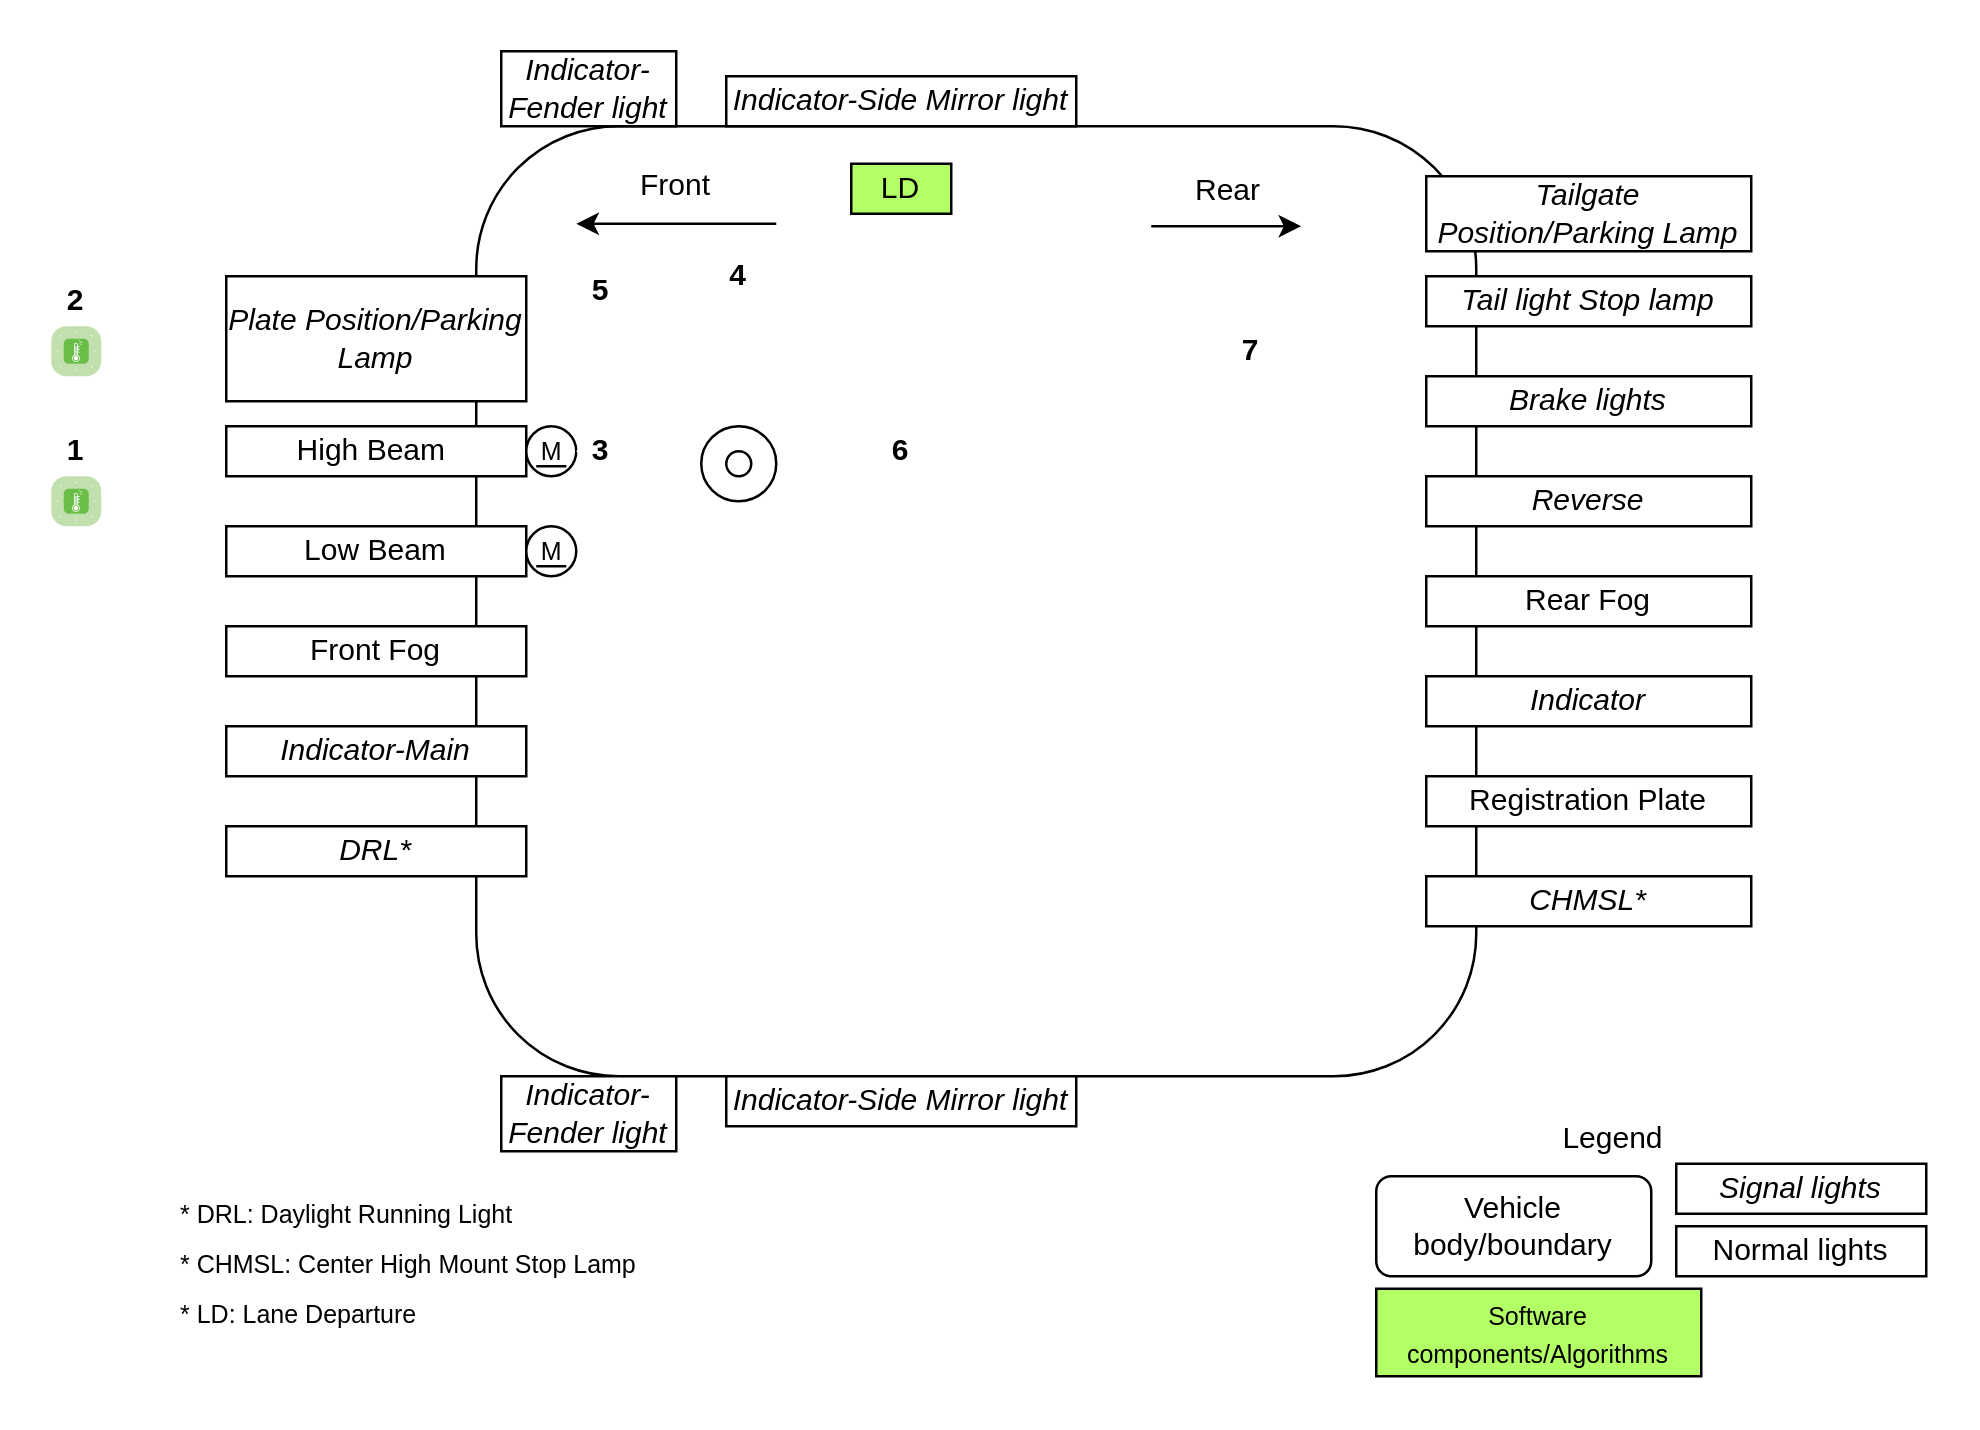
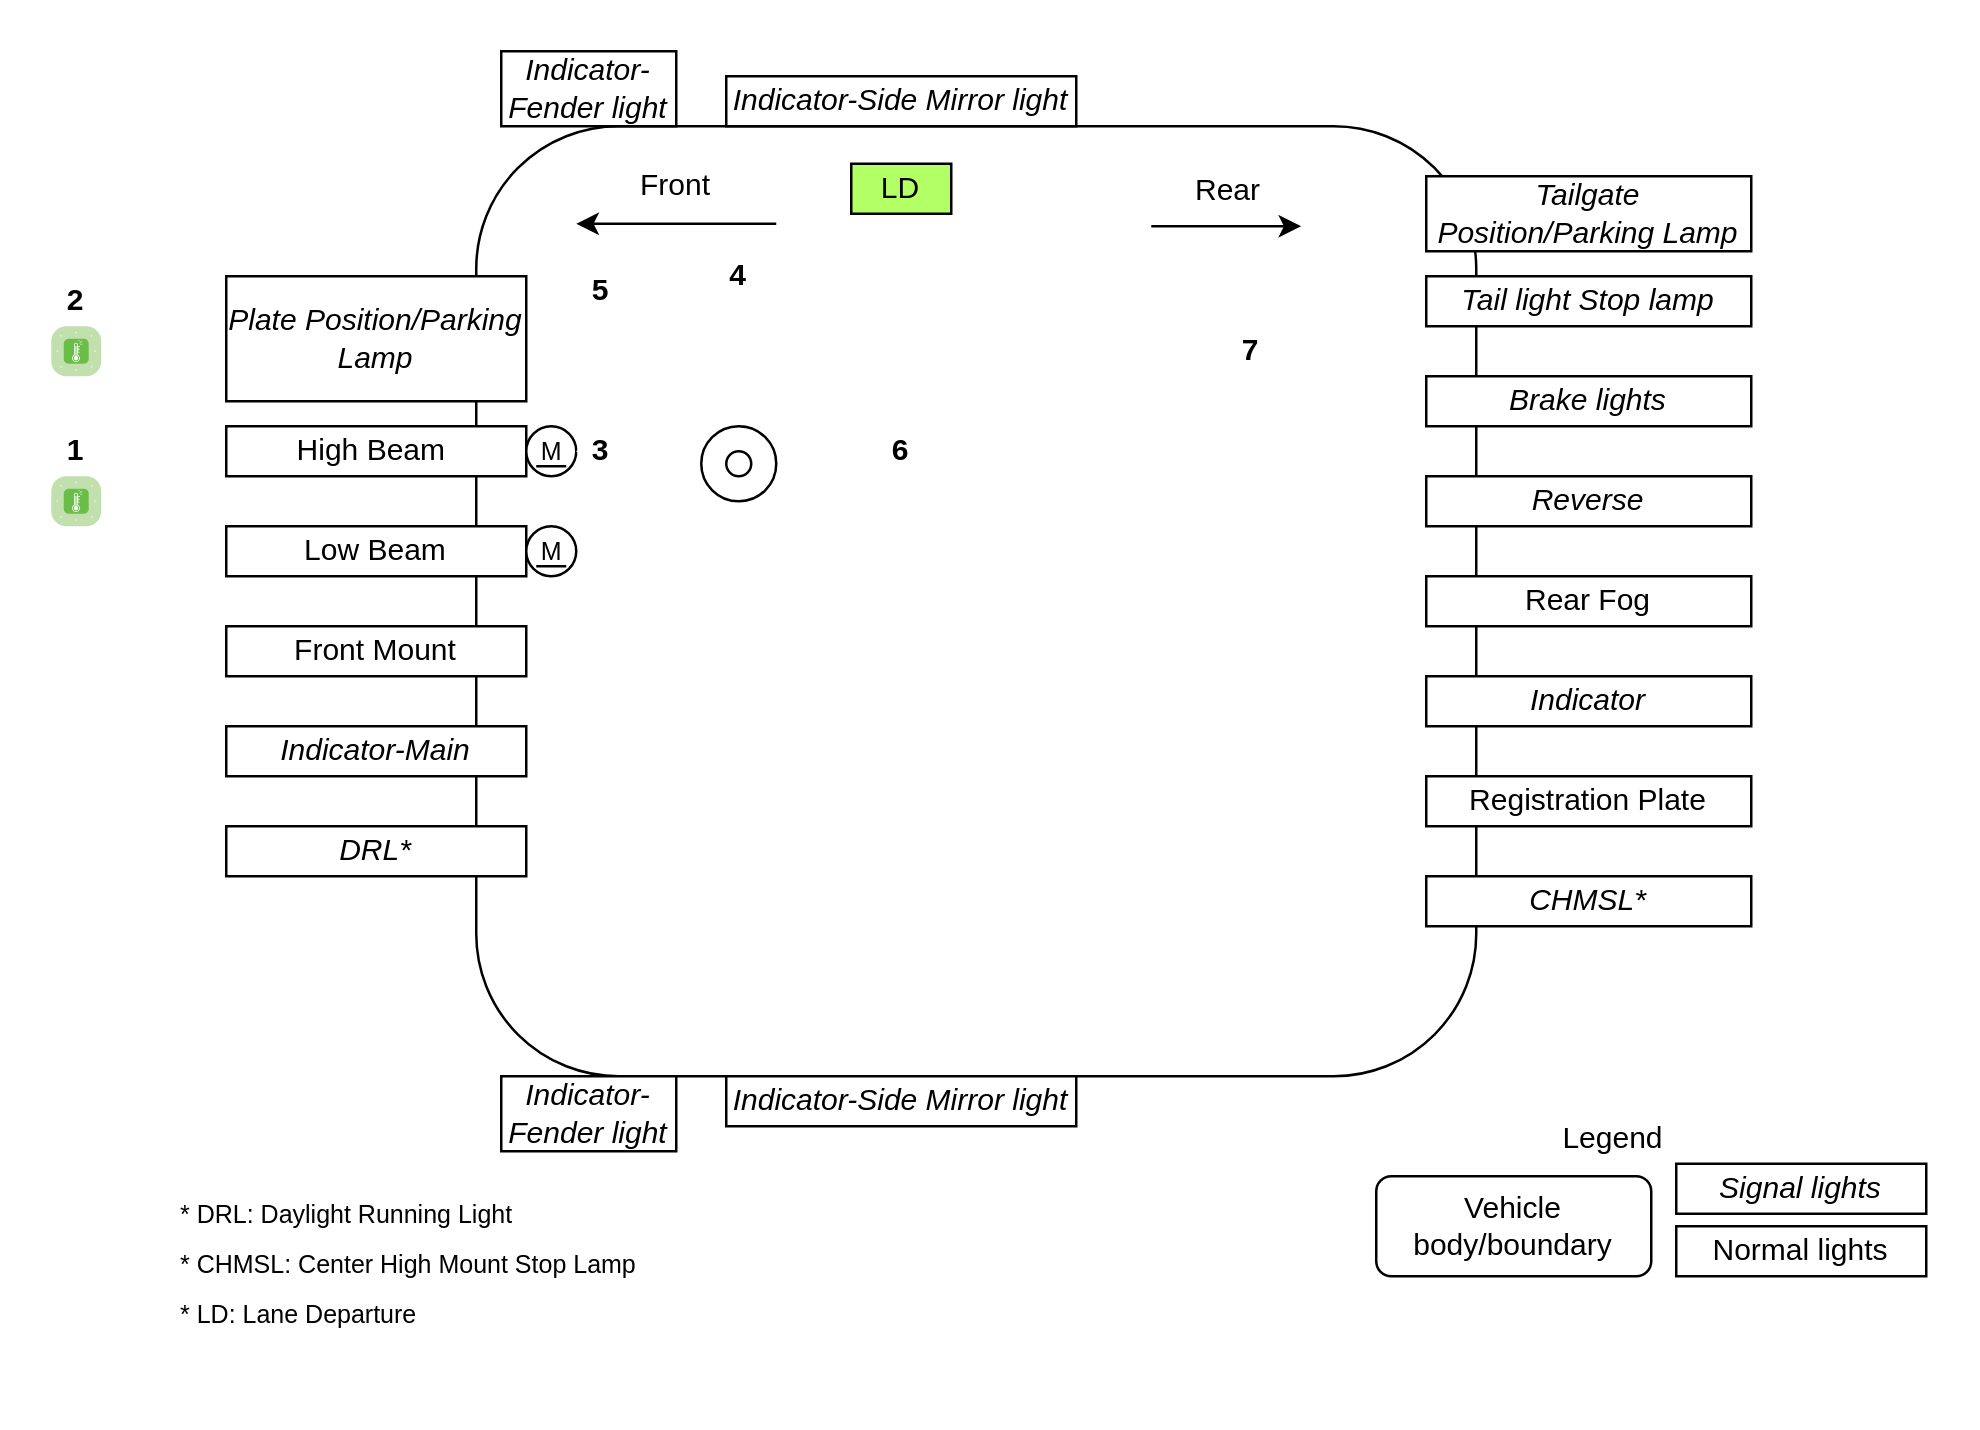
  <mxCell id="0" />
  <mxCell id="1" parent="0" />
  <mxCell id="2" value="" style="rounded=1;whiteSpace=wrap;html=1;fillColor=none;" vertex="1" parent="1"><mxGeometry x="190" y="50" width="400" height="380" as="geometry" /></mxCell>
  <mxCell id="3" value="&lt;i&gt;Plate Position/Parking Lamp&lt;/i&gt;" style="rounded=0;whiteSpace=wrap;html=1;" vertex="1" parent="1"><mxGeometry x="90" y="110" width="120" height="50" as="geometry" /></mxCell>
  <mxCell id="4" value="High Beam&amp;nbsp;" style="rounded=0;whiteSpace=wrap;html=1;" vertex="1" parent="1"><mxGeometry x="90" y="170" width="120" height="20" as="geometry" /></mxCell>
  <mxCell id="5" value="Low Beam" style="rounded=0;whiteSpace=wrap;html=1;" vertex="1" parent="1"><mxGeometry x="90" y="210" width="120" height="20" as="geometry" /></mxCell>
- <mxCell id="6" value="Front Fog" style="rounded=0;whiteSpace=wrap;html=1;" vertex="1" parent="1"><mxGeometry x="90" y="250" width="120" height="20" as="geometry" /></mxCell>
+ <mxCell id="6" value="Front Mount" style="rounded=0;whiteSpace=wrap;html=1;" vertex="1" parent="1"><mxGeometry x="90" y="250" width="120" height="20" as="geometry" /></mxCell>
  <mxCell id="7" value="&lt;i&gt;Indicator-Fender light&lt;/i&gt;" style="rounded=0;whiteSpace=wrap;html=1;" vertex="1" parent="1"><mxGeometry x="200" y="20" width="70" height="30" as="geometry" /></mxCell>
  <mxCell id="8" value="&lt;i&gt;DRL*&lt;/i&gt;" style="rounded=0;whiteSpace=wrap;html=1;" vertex="1" parent="1"><mxGeometry x="90" y="330" width="120" height="20" as="geometry" /></mxCell>
  <mxCell id="9" value="&lt;i&gt;Indicator-Main&lt;/i&gt;" style="rounded=0;whiteSpace=wrap;html=1;" vertex="1" parent="1"><mxGeometry x="90" y="290" width="120" height="20" as="geometry" /></mxCell>
  <mxCell id="10" value="&lt;i&gt;Indicator-Side Mirror light&lt;/i&gt;" style="rounded=0;whiteSpace=wrap;html=1;" vertex="1" parent="1"><mxGeometry x="290" y="30" width="140" height="20" as="geometry" /></mxCell>
  <mxCell id="11" value="&lt;i&gt;Indicator-Fender light&lt;/i&gt;" style="rounded=0;whiteSpace=wrap;html=1;" vertex="1" parent="1"><mxGeometry x="200" y="430" width="70" height="30" as="geometry" /></mxCell>
  <mxCell id="12" value="&lt;i&gt;Indicator-Side Mirror light&lt;/i&gt;" style="rounded=0;whiteSpace=wrap;html=1;" vertex="1" parent="1"><mxGeometry x="290" y="430" width="140" height="20" as="geometry" /></mxCell>
  <mxCell id="13" value="&lt;i&gt;Tailgate Position/Parking Lamp&lt;/i&gt;" style="rounded=0;whiteSpace=wrap;html=1;" vertex="1" parent="1"><mxGeometry x="570" y="70" width="130" height="30" as="geometry" /></mxCell>
  <mxCell id="14" value="&lt;i&gt;Tail light Stop lamp&lt;/i&gt;" style="rounded=0;whiteSpace=wrap;html=1;" vertex="1" parent="1"><mxGeometry x="570" y="110" width="130" height="20" as="geometry" /></mxCell>
  <mxCell id="15" value="&lt;i&gt;Brake lights&lt;/i&gt;" style="rounded=0;whiteSpace=wrap;html=1;" vertex="1" parent="1"><mxGeometry x="570" y="150" width="130" height="20" as="geometry" /></mxCell>
  <mxCell id="16" value="&lt;i&gt;Reverse&lt;/i&gt;" style="rounded=0;whiteSpace=wrap;html=1;" vertex="1" parent="1"><mxGeometry x="570" y="190" width="130" height="20" as="geometry" /></mxCell>
  <mxCell id="17" value="&lt;i&gt;Indicator&lt;/i&gt;" style="rounded=0;whiteSpace=wrap;html=1;" vertex="1" parent="1"><mxGeometry x="570" y="270" width="130" height="20" as="geometry" /></mxCell>
  <mxCell id="18" value="Rear Fog" style="rounded=0;whiteSpace=wrap;html=1;" vertex="1" parent="1"><mxGeometry x="570" y="230" width="130" height="20" as="geometry" /></mxCell>
  <mxCell id="19" value="Registration Plate" style="rounded=0;whiteSpace=wrap;html=1;" vertex="1" parent="1"><mxGeometry x="570" y="310" width="130" height="20" as="geometry" /></mxCell>
  <mxCell id="20" value="&lt;i&gt;CHMSL*&lt;/i&gt;" style="rounded=0;whiteSpace=wrap;html=1;" vertex="1" parent="1"><mxGeometry x="570" y="350" width="130" height="20" as="geometry" /></mxCell>
  <mxCell id="21" value="* DRL: Daylight Running Light" style="text;html=1;strokeColor=none;fillColor=none;align=left;verticalAlign=middle;whiteSpace=wrap;rounded=0;fontSize=10;" vertex="1" parent="1"><mxGeometry x="70" y="480" width="170" height="10" as="geometry" /></mxCell>
  <mxCell id="22" value="* CHMSL: Center High Mount Stop Lamp" style="text;html=1;strokeColor=none;fillColor=none;align=left;verticalAlign=middle;whiteSpace=wrap;rounded=0;fontSize=10;" vertex="1" parent="1"><mxGeometry x="70" y="500" width="190" height="10" as="geometry" /></mxCell>
  <mxCell id="23" value="M" style="dashed=0;outlineConnect=0;align=center;html=1;shape=mxgraph.pid.engines.electric_motor_(dc);fontSize=10;" vertex="1" parent="1"><mxGeometry x="210" y="210" width="20" height="20" as="geometry" /></mxCell>
  <mxCell id="24" value="" style="group" connectable="0" vertex="1" parent="1"><mxGeometry x="280" y="170" width="30" height="30" as="geometry" /></mxCell>
  <mxCell id="25" value="" style="ellipse;whiteSpace=wrap;html=1;aspect=fixed;" vertex="1" parent="24"><mxGeometry width="30" height="30" as="geometry" /></mxCell>
  <mxCell id="26" value="" style="ellipse;whiteSpace=wrap;html=1;aspect=fixed;" vertex="1" parent="24"><mxGeometry x="10" y="10" width="10" height="10" as="geometry" /></mxCell>
  <mxCell id="27" value="" style="verticalLabelPosition=bottom;sketch=0;html=1;fillColor=#6ABD46;strokeColor=#ffffff;verticalAlign=top;align=center;points=[[0.085,0.085,0],[0.915,0.085,0],[0.915,0.915,0],[0.085,0.915,0],[0.25,0,0],[0.5,0,0],[0.75,0,0],[1,0.25,0],[1,0.5,0],[1,0.75,0],[0.75,1,0],[0.5,1,0],[0.25,1,0],[0,0.75,0],[0,0.5,0],[0,0.25,0]];pointerEvents=1;shape=mxgraph.cisco_safe.compositeIcon;bgIcon=mxgraph.cisco_safe.architecture.generic_appliance;resIcon=mxgraph.cisco_safe.architecture.sensor;" vertex="1" parent="1"><mxGeometry x="20" y="190" width="20" height="20" as="geometry" /></mxCell>
  <mxCell id="28" value="M" style="dashed=0;outlineConnect=0;align=center;html=1;shape=mxgraph.pid.engines.electric_motor_(dc);fontSize=10;" vertex="1" parent="1"><mxGeometry x="210" y="170" width="20" height="20" as="geometry" /></mxCell>
  <mxCell id="29" value="&lt;b&gt;3&lt;/b&gt;" style="rhombus;whiteSpace=wrap;html=1;strokeColor=none;" vertex="1" parent="1"><mxGeometry x="230" y="170" width="20" height="20" as="geometry" /></mxCell>
  <mxCell id="30" value="&lt;b&gt;4&lt;/b&gt;" style="rhombus;whiteSpace=wrap;html=1;strokeColor=none;" vertex="1" parent="1"><mxGeometry x="285" y="100" width="20" height="20" as="geometry" /></mxCell>
  <mxCell id="31" value="&lt;b&gt;1&lt;/b&gt;" style="rhombus;whiteSpace=wrap;html=1;strokeColor=none;" vertex="1" parent="1"><mxGeometry x="20" y="170" width="20" height="20" as="geometry" /></mxCell>
  <mxCell id="32" value="" style="verticalLabelPosition=bottom;sketch=0;html=1;fillColor=#6ABD46;strokeColor=#ffffff;verticalAlign=top;align=center;points=[[0.085,0.085,0],[0.915,0.085,0],[0.915,0.915,0],[0.085,0.915,0],[0.25,0,0],[0.5,0,0],[0.75,0,0],[1,0.25,0],[1,0.5,0],[1,0.75,0],[0.75,1,0],[0.5,1,0],[0.25,1,0],[0,0.75,0],[0,0.5,0],[0,0.25,0]];pointerEvents=1;shape=mxgraph.cisco_safe.compositeIcon;bgIcon=mxgraph.cisco_safe.architecture.generic_appliance;resIcon=mxgraph.cisco_safe.architecture.sensor;" vertex="1" parent="1"><mxGeometry x="20" y="130" width="20" height="20" as="geometry" /></mxCell>
  <mxCell id="33" value="&lt;b&gt;2&lt;/b&gt;" style="rhombus;whiteSpace=wrap;html=1;strokeColor=none;direction=south;" vertex="1" parent="1"><mxGeometry x="20" y="110" width="20" height="20" as="geometry" /></mxCell>
  <mxCell id="34" value="Vehicle body/boundary" style="rounded=1;whiteSpace=wrap;html=1;fillColor=none;" vertex="1" parent="1"><mxGeometry x="550" y="470" width="110" height="40" as="geometry" /></mxCell>
  <mxCell id="35" value="&lt;i&gt;Signal lights&lt;/i&gt;" style="rounded=0;whiteSpace=wrap;html=1;" vertex="1" parent="1"><mxGeometry x="670" y="465" width="100" height="20" as="geometry" /></mxCell>
  <mxCell id="36" value="Normal lights" style="rounded=0;whiteSpace=wrap;html=1;" vertex="1" parent="1"><mxGeometry x="670" y="490" width="100" height="20" as="geometry" /></mxCell>
  <mxCell id="37" value="Legend" style="text;html=1;strokeColor=none;fillColor=none;align=center;verticalAlign=middle;whiteSpace=wrap;rounded=0;" vertex="1" parent="1"><mxGeometry x="610" y="450" width="70" height="10" as="geometry" /></mxCell>
  <mxCell id="38" value="" style="endArrow=classic;html=1;rounded=0;" edge="1" parent="1"><mxGeometry width="50" height="50" relative="1" as="geometry"><mxPoint x="310" y="89" as="sourcePoint" /><mxPoint x="230" y="89" as="targetPoint" /></mxGeometry></mxCell>
  <mxCell id="39" value="Front" style="text;html=1;strokeColor=none;fillColor=none;align=center;verticalAlign=middle;whiteSpace=wrap;rounded=0;" vertex="1" parent="1"><mxGeometry x="240" y="59" width="60" height="30" as="geometry" /></mxCell>
  <mxCell id="40" value="" style="group" connectable="0" vertex="1" parent="1"><mxGeometry x="460" y="60" width="62" height="31" as="geometry" /></mxCell>
  <mxCell id="41" value="" style="endArrow=classic;html=1;rounded=0;" edge="1" parent="40"><mxGeometry width="50" height="50" relative="1" as="geometry"><mxPoint y="30" as="sourcePoint" /><mxPoint x="60" y="30" as="targetPoint" /></mxGeometry></mxCell>
  <mxCell id="42" value="Rear" style="text;html=1;strokeColor=none;fillColor=none;align=center;verticalAlign=middle;whiteSpace=wrap;rounded=0;" vertex="1" parent="40"><mxGeometry width="62" height="31" as="geometry" /></mxCell>
  <mxCell id="43" value="" style="shape=image;html=1;verticalAlign=top;verticalLabelPosition=bottom;labelBackgroundColor=#ffffff;imageAspect=0;aspect=fixed;image=https://cdn4.iconfinder.com/data/icons/ios-web-user-interface-multi-circle-flat-vol-7/512/Off_on_power_energy_restart_disable_switch-128.png" vertex="1" parent="1"><mxGeometry x="226" y="126" width="18" height="18" as="geometry" /></mxCell>
  <mxCell id="44" value="&lt;b&gt;5&lt;/b&gt;" style="rhombus;whiteSpace=wrap;html=1;strokeColor=none;" vertex="1" parent="1"><mxGeometry x="230" y="106" width="20" height="20" as="geometry" /></mxCell>
  <mxCell id="45" value="LD" style="rounded=0;whiteSpace=wrap;html=1;fillColor=#B3FF66;" vertex="1" parent="1"><mxGeometry x="340" y="65" width="40" height="20" as="geometry" /></mxCell>
  <mxCell id="46" value="&lt;b&gt;6&lt;/b&gt;" style="rhombus;whiteSpace=wrap;html=1;strokeColor=none;" vertex="1" parent="1"><mxGeometry x="350" y="170" width="20" height="20" as="geometry" /></mxCell>
  <mxCell id="47" value="* LD: Lane Departure" style="text;html=1;strokeColor=none;fillColor=none;align=left;verticalAlign=middle;whiteSpace=wrap;rounded=0;fontSize=10;" vertex="1" parent="1"><mxGeometry x="70" y="520" width="190" height="10" as="geometry" /></mxCell>
- <mxCell id="48" value="&lt;font style=&quot;font-size: 10px;&quot;&gt;Software components/Algorithms&lt;/font&gt;" style="rounded=0;whiteSpace=wrap;html=1;fillColor=#B3FF66;" vertex="1" parent="1"><mxGeometry x="550" y="515" width="130" height="35" as="geometry" /></mxCell>
  <mxCell id="49" value="" style="shape=image;html=1;verticalAlign=top;verticalLabelPosition=bottom;labelBackgroundColor=#ffffff;imageAspect=0;aspect=fixed;image=https://cdn1.iconfinder.com/data/icons/racing-13/512/Pedals-128.png" vertex="1" parent="1"><mxGeometry x="510" y="140" width="30" height="30" as="geometry" /></mxCell>
  <mxCell id="50" value="&lt;b&gt;7&lt;/b&gt;" style="rhombus;whiteSpace=wrap;html=1;strokeColor=none;" vertex="1" parent="1"><mxGeometry x="490" y="130" width="20" height="20" as="geometry" /></mxCell>
